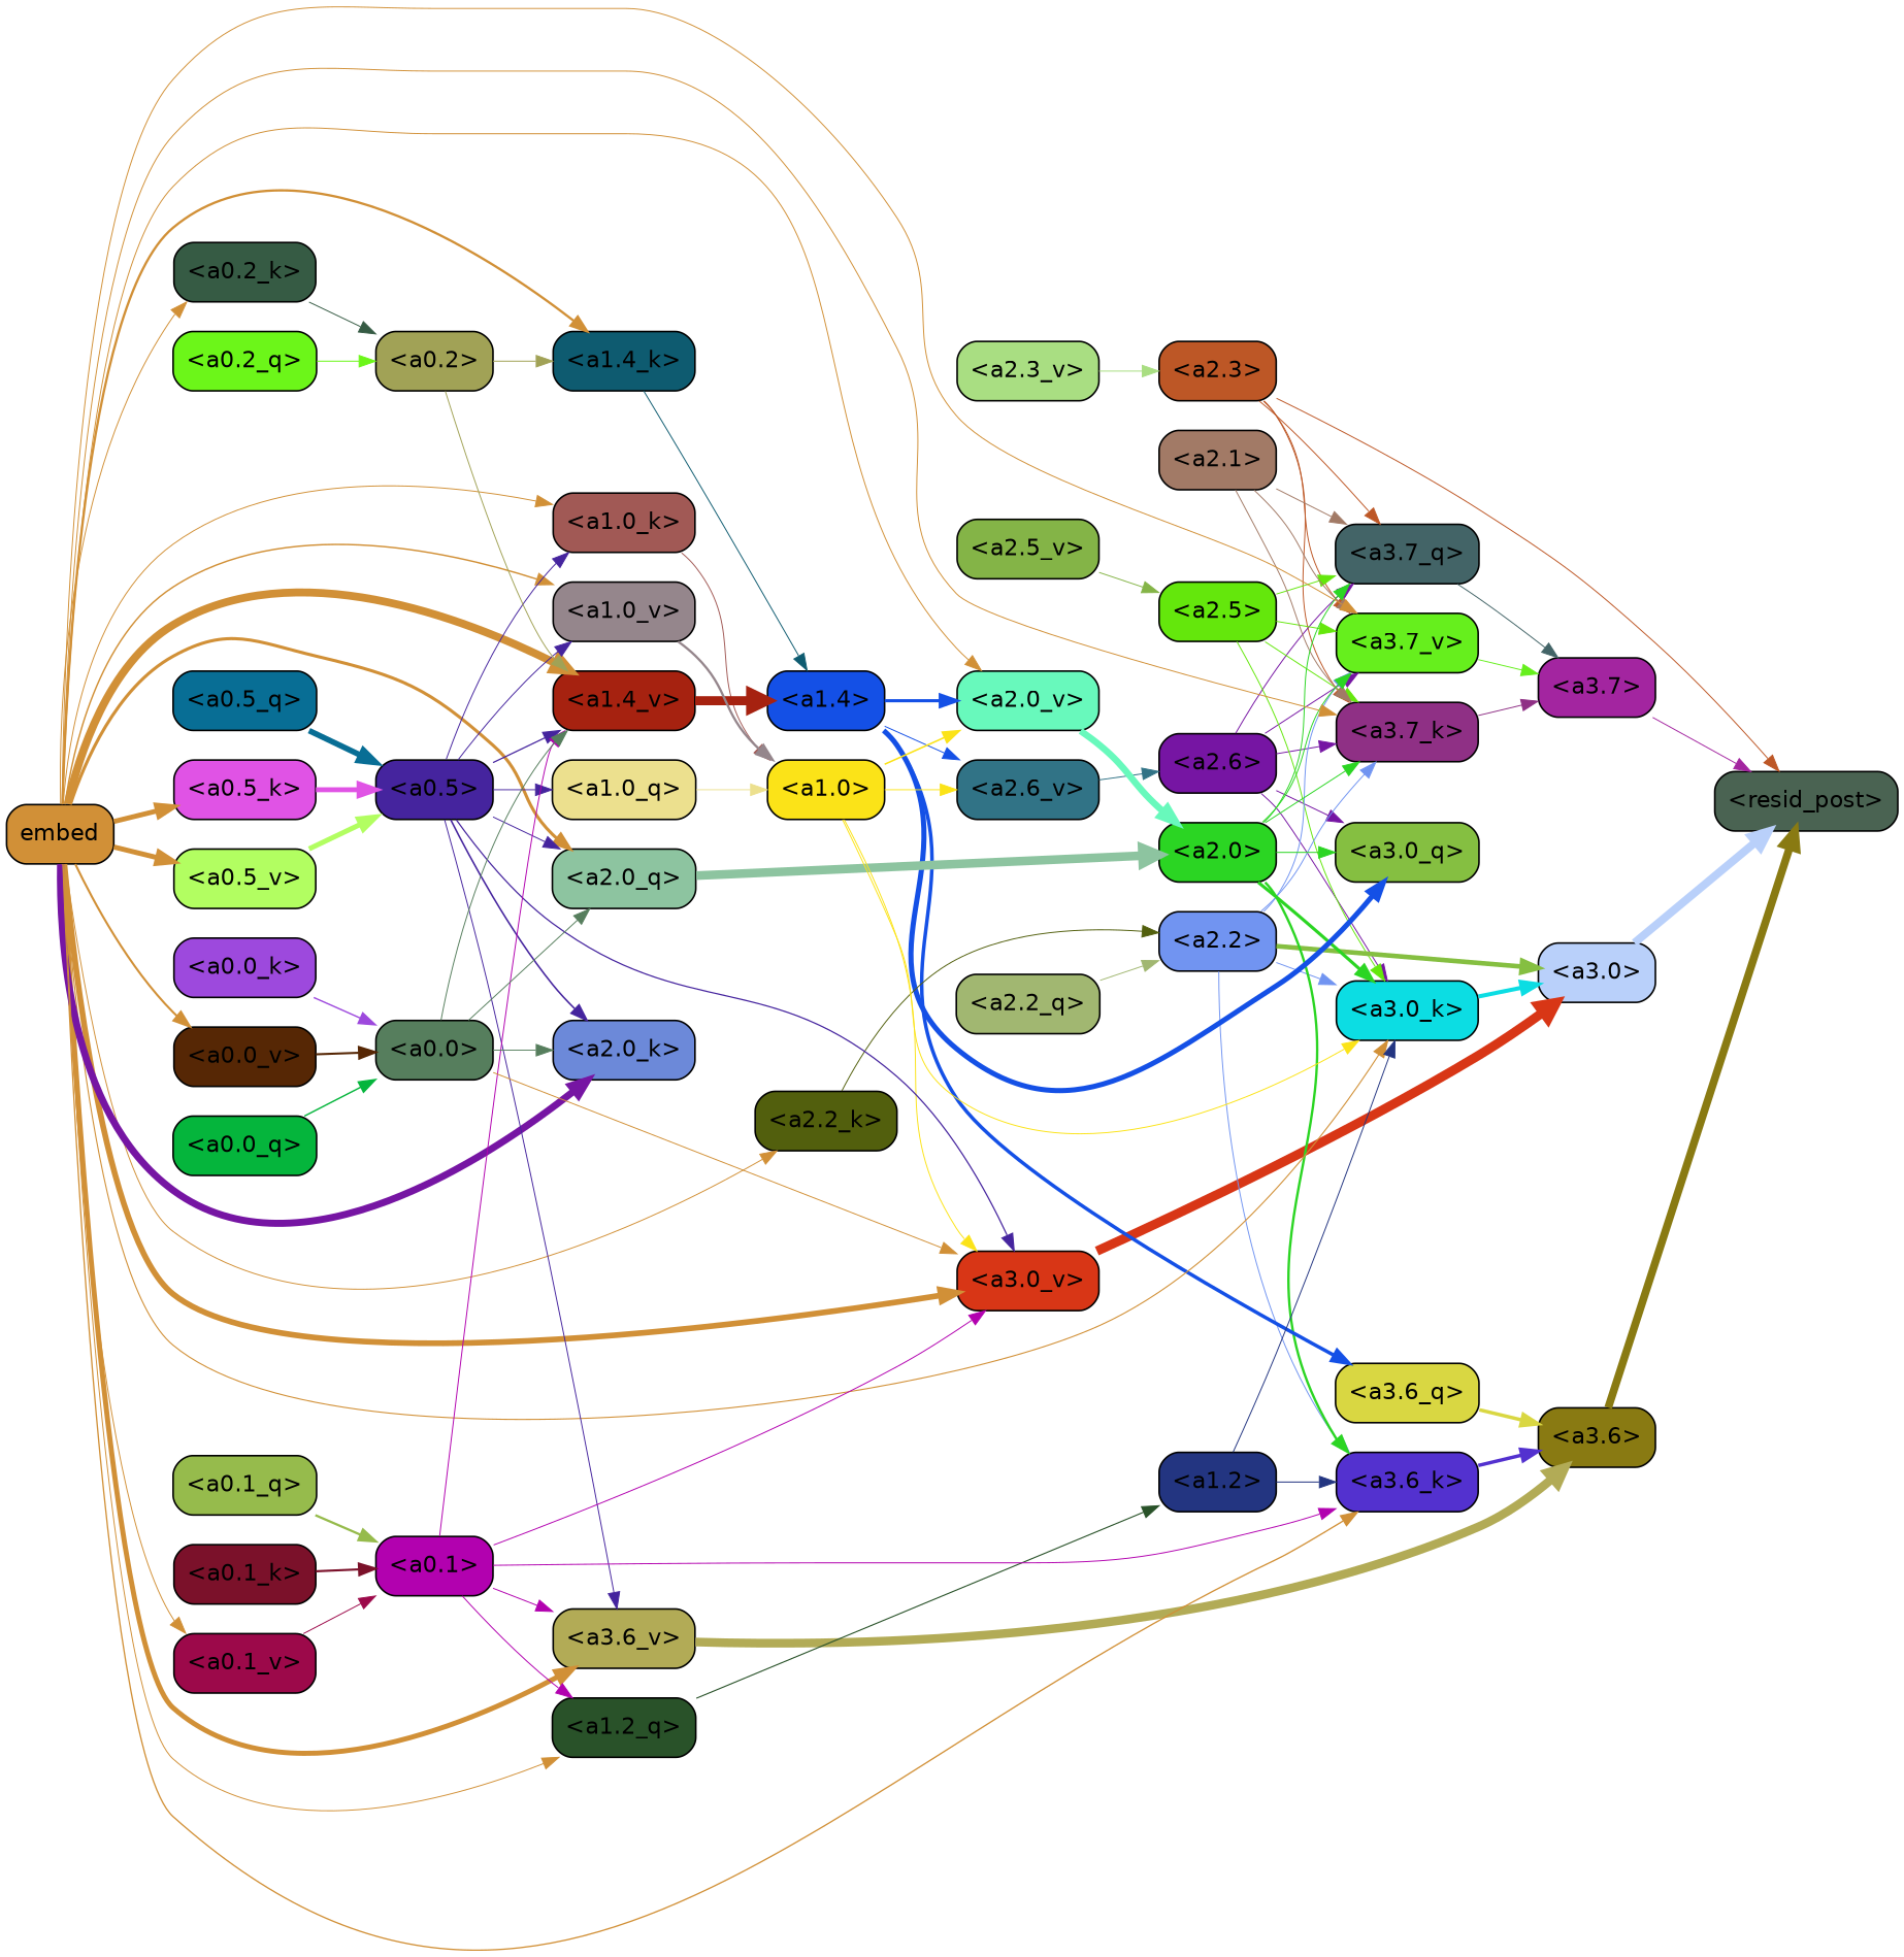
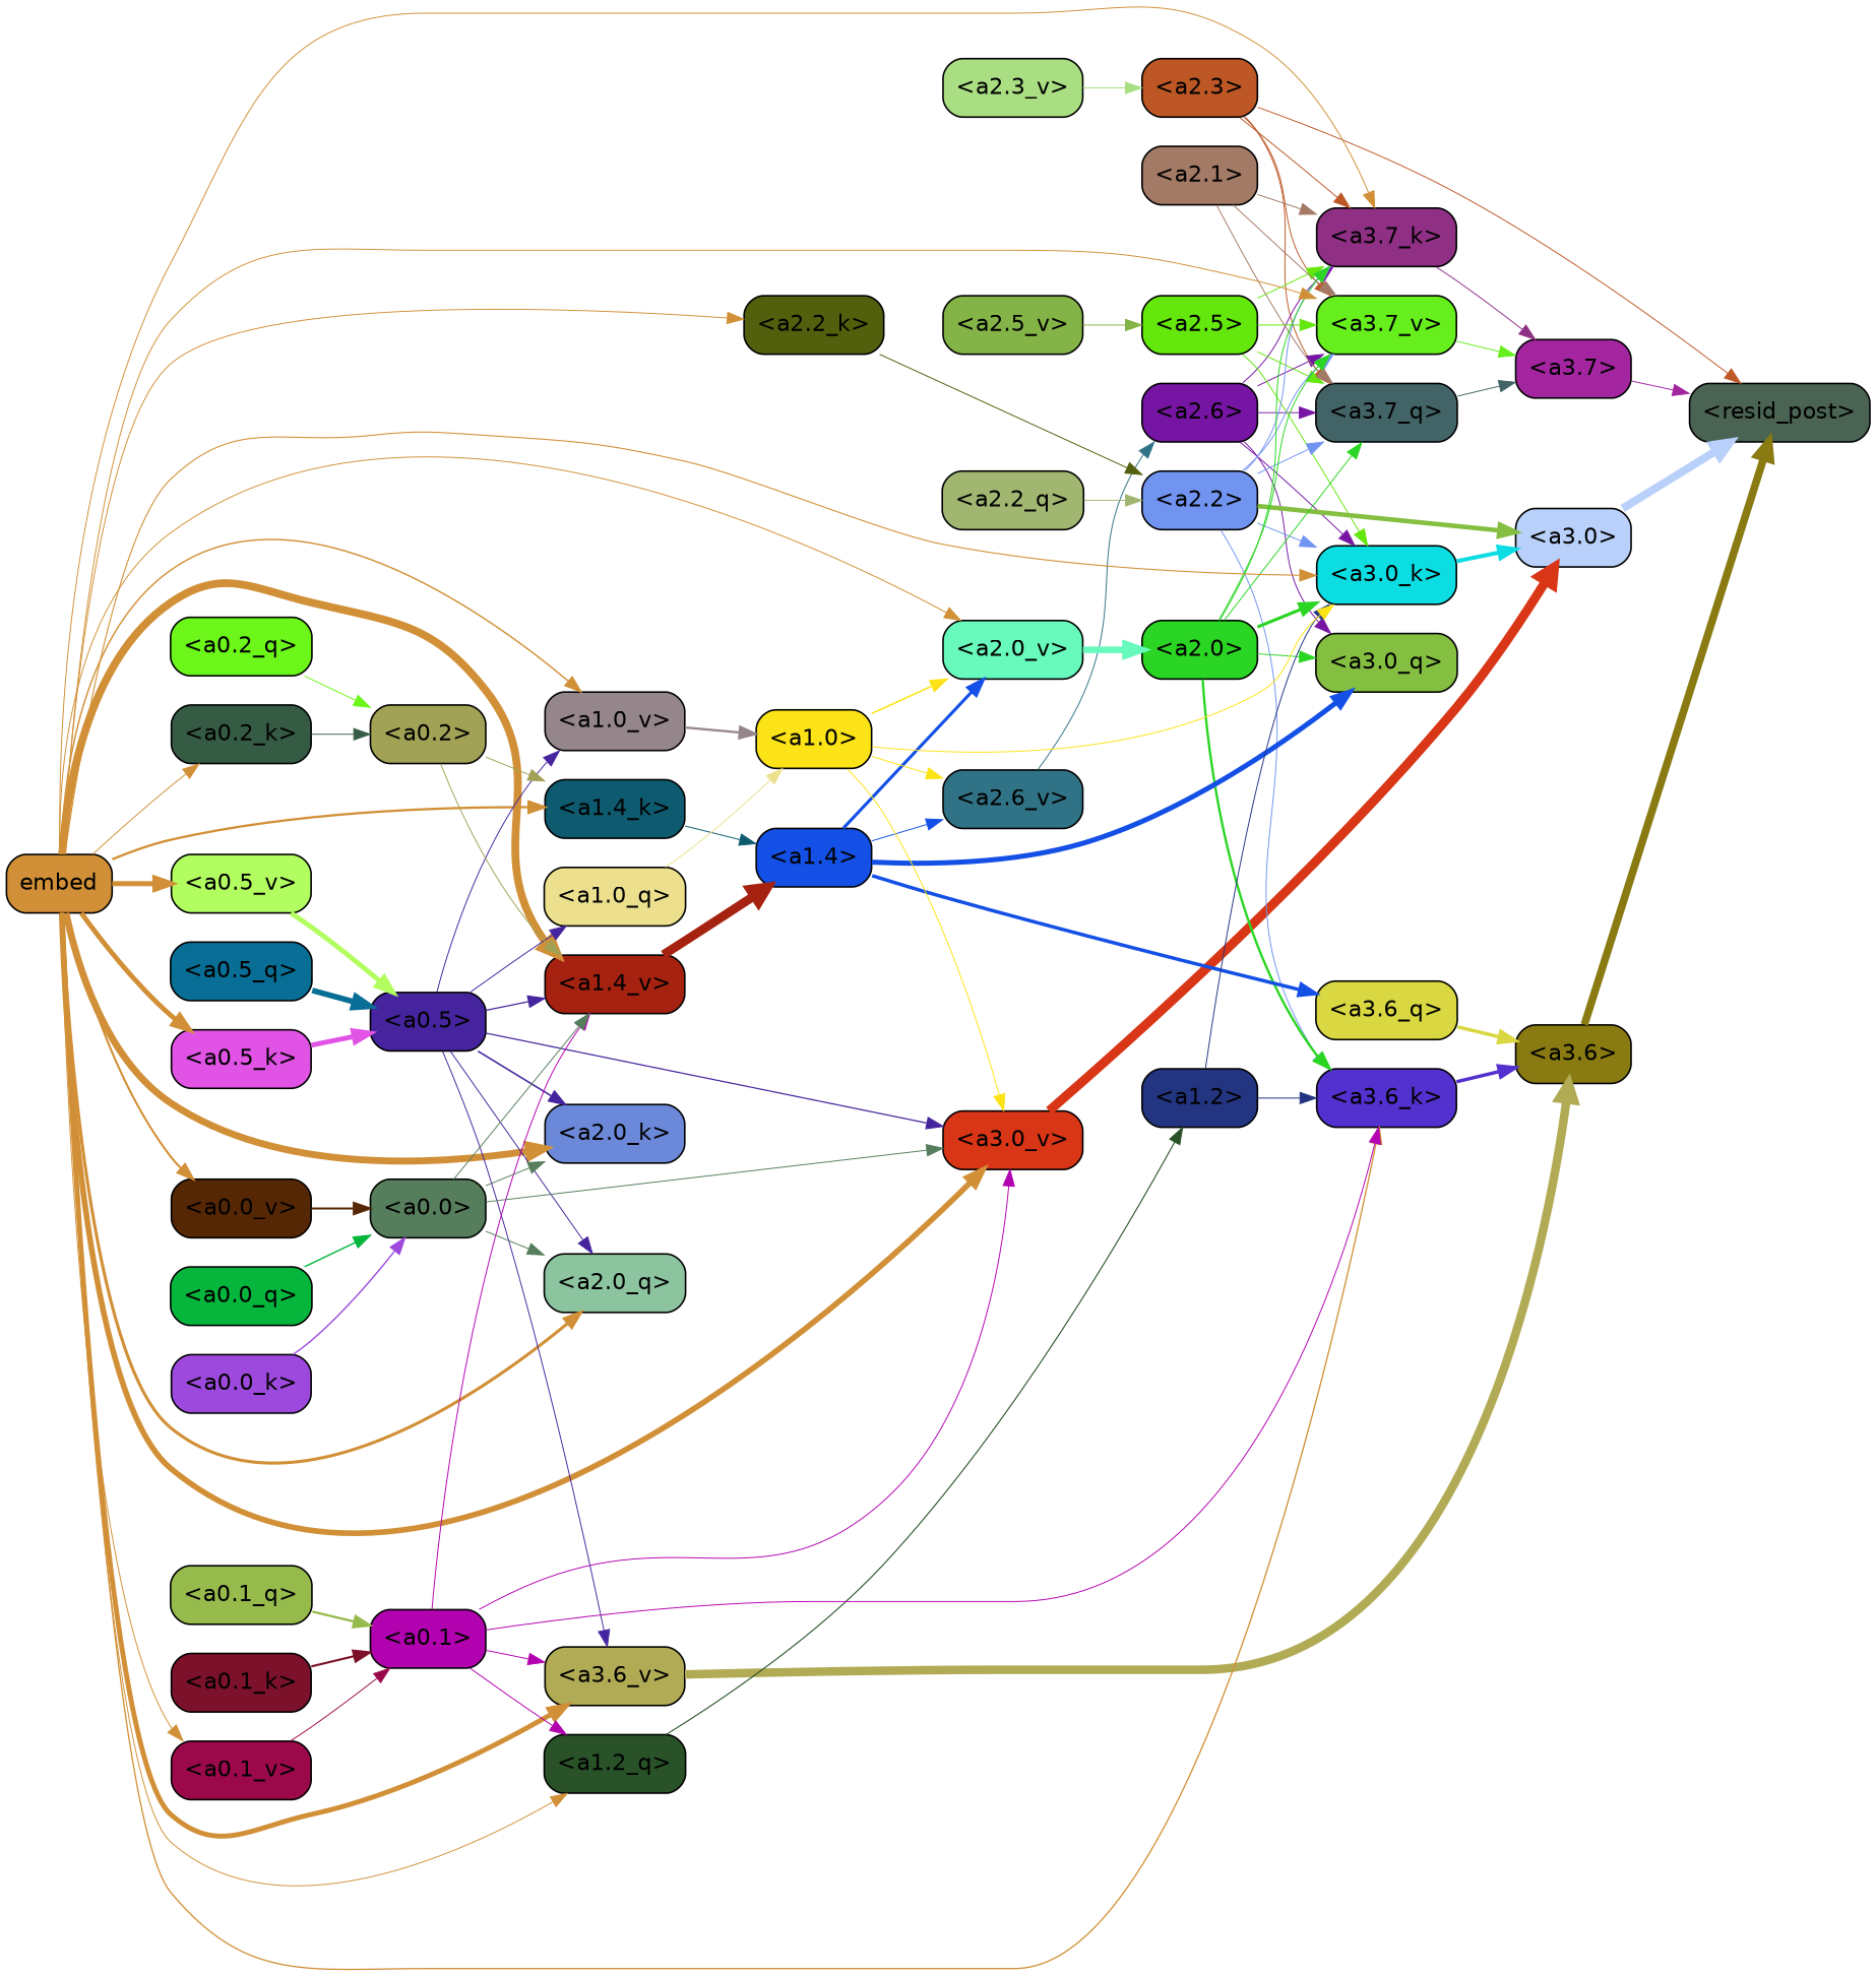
  strict digraph {
    rankdir=LR
    splines=true
    node [color=black fontname=Helvetica shape=box style="filled, rounded"]
    edge [color="#d19037" penwidth=0.6]
    "<a3.7>" [fillcolor="#a325a0"]
    "<resid_post>" [fillcolor="#4a6352"]
    "<a3.6>" [fillcolor="#897a12"]
    "<a3.0>" [fillcolor="#b9d0fa"]
    "<a2.3>" [fillcolor="#bd5726"]
    "<a3.7_q>" [fillcolor="#436467"]
    "<a3.7_k>" [fillcolor="#8f3085"]
    "<a3.7_v>" [fillcolor="#66ef1d"]
    "<a3.6_q>" [fillcolor="#d9d742"]
    "<a3.0_q>" [fillcolor="#85bf41"]
    "<a3.6_k>" [fillcolor="#5331cf"]
    "<a3.0_k>" [fillcolor="#0cdde3"]
    "<a3.6_v>" [fillcolor="#b2ab56"]
    "<a3.0_v>" [fillcolor="#d83616"]
    "<a2.6>" [fillcolor="#7615a3"]
    "<a2.5>" [fillcolor="#64e70c"]
    "<a2.2>" [fillcolor="#7194f1"]
    "<a2.1>" [fillcolor="#a27a66"]
    "<a2.0>" [fillcolor="#2bd523"]
    "<a1.4>" [fillcolor="#1450e6"]
    "<a2.6_v>" [fillcolor="#317386"]
    "<a2.0_v>" [fillcolor="#68f9bc"]
    embed [fillcolor="#d19037"]
    "<a2.0_q>" [fillcolor="#8dc4a0"]
    "<a2.2_k>" [fillcolor="#525f0d"]
    "<a2.0_k>" [fillcolor="#6c89d9"]
    "<a1.2_q>" [fillcolor="#295229"]
    "<a1.4_k>" [fillcolor="#0e5b70"]
-   "<a1.0_k>" [fillcolor="#a15955"]
    "<a1.4_v>" [fillcolor="#a62210"]
    "<a1.0_v>" [fillcolor="#95868c"]
    "<a0.5_k>" [fillcolor="#e053e5"]
    "<a0.2_k>" [fillcolor="#365b44"]
    "<a0.5_v>" [fillcolor="#b2fe61"]
    "<a0.1_v>" [fillcolor="#9c094a"]
    "<a0.0_v>" [fillcolor="#562705"]
    "<a1.2>" [fillcolor="#233581"]
    "<a1.0>" [fillcolor="#fbe318"]
    "<a0.5>" [fillcolor="#45249e"]
    "<a0.2>" [fillcolor="#a1a256"]
    "<a0.1>" [fillcolor="#b201af"]
    "<a0.0>" [fillcolor="#567e5d"]
    "<a1.0_q>" [fillcolor="#ece08e"]
    "<a2.2_q>" [fillcolor="#a1b771"]
    "<a2.5_v>" [fillcolor="#84b447"]
    "<a2.3_v>" [fillcolor="#a9de82"]
    "<a0.5_q>" [fillcolor="#086e95"]
    "<a0.2_q>" [fillcolor="#6cf619"]
    "<a0.1_q>" [fillcolor="#96bb4c"]
    "<a0.0_q>" [fillcolor="#05b53c"]
    "<a0.1_k>" [fillcolor="#7b112a"]
    "<a0.0_k>" [fillcolor="#9d49dd"]
    "<a3.7>" -> "<resid_post>" [color="#a325a0"]
    "<a3.6>" -> "<resid_post>" [color="#897a12" penwidth=4.7534414529800415]
    "<a3.0>" -> "<resid_post>" [color="#b9d0fa" penwidth=4.898576855659485]
    "<a2.3>" -> "<resid_post>" [color="#bd5726"]
    "<a2.3>" -> "<a3.7_q>" [color="#bd5726"]
    "<a2.3>" -> "<a3.7_k>" [color="#bd5726"]
    "<a2.3>" -> "<a3.7_v>" [color="#bd5726"]
    "<a3.7_q>" -> "<a3.7>" [color="#436467"]
    "<a3.7_k>" -> "<a3.7>" [color="#8f3085"]
    "<a3.7_v>" -> "<a3.7>" [color="#66ef1d"]
    "<a3.6_q>" -> "<a3.6>" [color="#d9d742" penwidth=2.160832464694977]
    "<a3.6_k>" -> "<a3.6>" [color="#5331cf" penwidth=2.13908451795578]
    "<a3.0_k>" -> "<a3.0>" [color="#0cdde3" penwidth=2.520303964614868]
    "<a3.6_v>" -> "<a3.6>" [color="#b2ab56" penwidth=5.297133803367615]
    "<a3.0_v>" -> "<a3.0>" [color="#d83616" penwidth=5.680712580680847]
    "<a2.6>" -> "<a3.7_q>" [color="#7615a3"]
    "<a2.6>" -> "<a3.7_k>" [color="#7615a3"]
    "<a2.6>" -> "<a3.7_v>" [color="#7615a3"]
    "<a2.6>" -> "<a3.0_q>" [color="#7615a3"]
    "<a2.6>" -> "<a3.0_k>" [color="#7615a3"]
    "<a2.5>" -> "<a3.7_q>" [color="#64e70c"]
    "<a2.5>" -> "<a3.7_k>" [color="#64e70c"]
    "<a2.5>" -> "<a3.7_v>" [color="#64e70c"]
    "<a2.5>" -> "<a3.0_k>" [color="#64e70c"]
    "<a2.2>" -> "<a3.0>" [color="#85bf41" penwidth=2.870753765106201]
+   "<a2.2>" -> "<a3.7_q>" [color="#7194f1"]
    "<a2.2>" -> "<a3.7_k>" [color="#7194f1"]
    "<a2.2>" -> "<a3.7_v>" [color="#7194f1"]
    "<a2.2>" -> "<a3.6_k>" [color="#7194f1"]
    "<a2.2>" -> "<a3.0_k>" [color="#7194f1"]
    "<a2.1>" -> "<a3.7_q>" [color="#a27a66"]
    "<a2.1>" -> "<a3.7_k>" [color="#a27a66"]
    "<a2.1>" -> "<a3.7_v>" [color="#a27a66"]
    "<a2.0>" -> "<a3.7_q>" [color="#2bd523"]
    "<a2.0>" -> "<a3.7_k>" [color="#2bd523"]
    "<a2.0>" -> "<a3.7_v>" [color="#2bd523"]
    "<a2.0>" -> "<a3.0_q>" [color="#2bd523"]
    "<a2.0>" -> "<a3.6_k>" [color="#2bd523" penwidth=1.4807794839143753]
    "<a2.0>" -> "<a3.0_k>" [color="#2bd523" penwidth=1.9436544477939606]
    "<a1.4>" -> "<a3.6_q>" [color="#1450e6" penwidth=2.1635248363018036]
    "<a1.4>" -> "<a3.0_q>" [color="#1450e6" penwidth=3.1362746953964233]
    "<a1.4>" -> "<a2.6_v>" [color="#1450e6"]
    "<a1.4>" -> "<a2.0_v>" [color="#1450e6" penwidth=1.9271827340126038]
    "<a2.6_v>" -> "<a2.6>" [color="#317386"]
    "<a2.0_v>" -> "<a2.0>" [color="#68f9bc" penwidth=4.041402816772461]
    embed -> "<a3.7_k>"
    embed -> "<a3.7_v>"
    embed -> "<a3.6_k>" [penwidth=0.8202246725559235]
    embed -> "<a3.0_k>" [penwidth=0.6771316379308701]
    embed -> "<a3.6_v>" [penwidth=3.067279100418091]
    embed -> "<a3.0_v>" [penwidth=3.5202720761299133]
    embed -> "<a2.0_v>"
    embed -> "<a2.0_q>" [penwidth=1.9194039106369019]
    embed -> "<a2.2_k>"
-   embed -> "<a2.0_k>" [color="#7615a3" penwidth=4.28515887260437]
+   embed -> "<a2.0_k>" [penwidth=4.28515887260437]
    embed -> "<a1.2_q>"
    embed -> "<a1.4_k>" [penwidth=1.441945195198059]
-   embed -> "<a1.0_k>"
    embed -> "<a1.4_v>" [penwidth=4.830149412155151]
    embed -> "<a1.0_v>" [penwidth=0.8981428295373917]
    embed -> "<a0.5_k>" [penwidth=3.0170571208000183]
    embed -> "<a0.2_k>"
    embed -> "<a0.5_v>" [penwidth=3.074461340904236]
    embed -> "<a0.1_v>"
    embed -> "<a0.0_v>" [penwidth=1.2872365713119507]
-   "<a2.0_q>" -> "<a2.0>" [color="#8dc4a0" penwidth=5.313405752182007]
    "<a2.2_k>" -> "<a2.2>" [color="#525f0d"]
    "<a1.2_q>" -> "<a1.2>" [color="#295229" penwidth=0.6924253702163696]
    "<a1.4_k>" -> "<a1.4>" [color="#0e5b70"]
-   "<a1.0_k>" -> "<a1.0>" [color="#a15955"]
    "<a1.4_v>" -> "<a1.4>" [color="#a62210" penwidth=5.515027642250061]
    "<a1.0_v>" -> "<a1.0>" [color="#95868c" penwidth=1.4252789914608002]
    "<a0.5_k>" -> "<a0.5>" [color="#e053e5" penwidth=3.017053723335266]
    "<a0.2_k>" -> "<a0.2>" [color="#365b44"]
    "<a0.5_v>" -> "<a0.5>" [color="#b2fe61" penwidth=3.088594377040863]
    "<a0.1_v>" -> "<a0.1>" [color="#9c094a"]
    "<a0.0_v>" -> "<a0.0>" [color="#562705" penwidth=1.2872320413589478]
    "<a1.2>" -> "<a3.6_k>" [color="#233581"]
    "<a1.2>" -> "<a3.0_k>" [color="#233581"]
    "<a1.0>" -> "<a3.0_k>" [color="#fbe318"]
    "<a1.0>" -> "<a3.0_v>" [color="#fbe318"]
    "<a1.0>" -> "<a2.6_v>" [color="#fbe318"]
    "<a1.0>" -> "<a2.0_v>" [color="#fbe318" penwidth=0.9754131138324738]
    "<a0.5>" -> "<a3.6_v>" [color="#45249e"]
    "<a0.5>" -> "<a3.0_v>" [color="#45249e" penwidth=0.764040544629097]
    "<a0.5>" -> "<a2.0_q>" [color="#45249e"]
    "<a0.5>" -> "<a2.0_k>" [color="#45249e" penwidth=0.9763890504837036]
-   "<a0.5>" -> "<a1.0_k>" [color="#45249e"]
    "<a0.5>" -> "<a1.4_v>" [color="#45249e" penwidth=0.7723740935325623]
    "<a0.5>" -> "<a1.0_v>" [color="#45249e"]
    "<a0.5>" -> "<a1.0_q>" [color="#45249e"]
    "<a0.2>" -> "<a1.4_k>" [color="#a1a256"]
    "<a0.2>" -> "<a1.4_v>" [color="#a1a256"]
    "<a0.1>" -> "<a3.6_k>" [color="#b201af"]
    "<a0.1>" -> "<a3.6_v>" [color="#b201af"]
    "<a0.1>" -> "<a3.0_v>" [color="#b201af"]
    "<a0.1>" -> "<a1.2_q>" [color="#b201af"]
    "<a0.1>" -> "<a1.4_v>" [color="#b201af"]
-   "<a0.0>" -> "<a3.0_v>"
+   "<a0.0>" -> "<a3.0_v>" [color="#567e5d"]
    "<a0.0>" -> "<a2.0_q>" [color="#567e5d"]
    "<a0.0>" -> "<a2.0_k>" [color="#567e5d"]
    "<a0.0>" -> "<a1.4_v>" [color="#567e5d"]
    "<a1.0_q>" -> "<a1.0>" [color="#ece08e"]
    "<a2.2_q>" -> "<a2.2>" [color="#a1b771"]
    "<a2.5_v>" -> "<a2.5>" [color="#84b447"]
    "<a2.3_v>" -> "<a2.3>" [color="#a9de82"]
    "<a0.5_q>" -> "<a0.5>" [color="#086e95" penwidth=3.470327615737915]
    "<a0.2_q>" -> "<a0.2>" [color="#6cf619"]
    "<a0.1_q>" -> "<a0.1>" [color="#96bb4c" penwidth=1.4035804867744446]
    "<a0.0_q>" -> "<a0.0>" [color="#05b53c" penwidth=0.8884857892990112]
    "<a0.1_k>" -> "<a0.1>" [color="#7b112a" penwidth=1.3217589855194092]
    "<a0.0_k>" -> "<a0.0>" [color="#9d49dd" penwidth=0.8782260417938232]
  }
